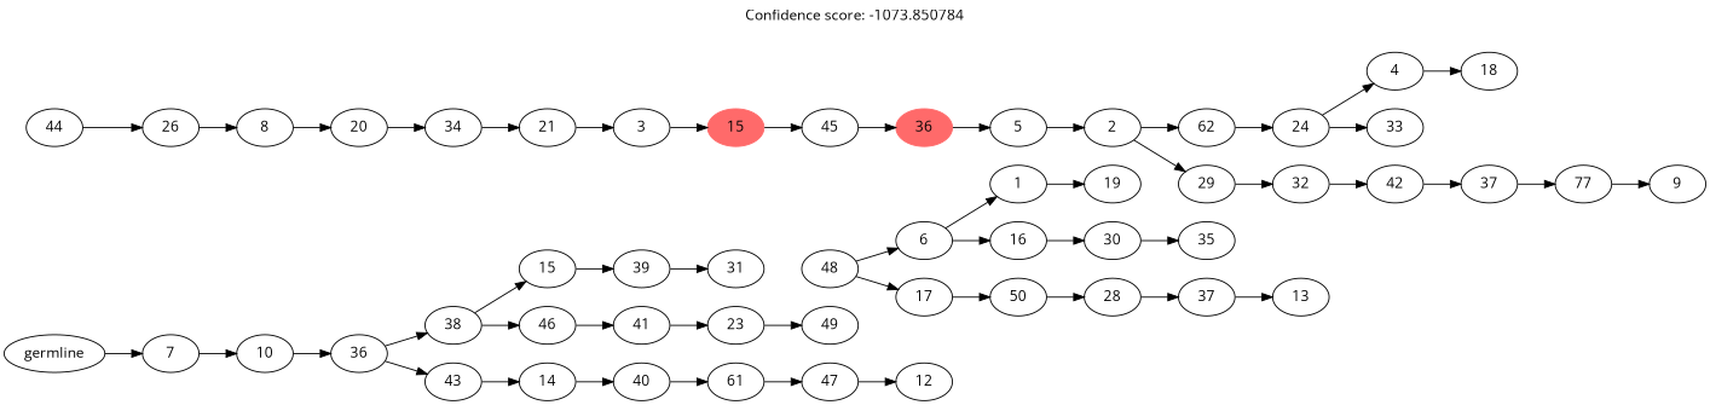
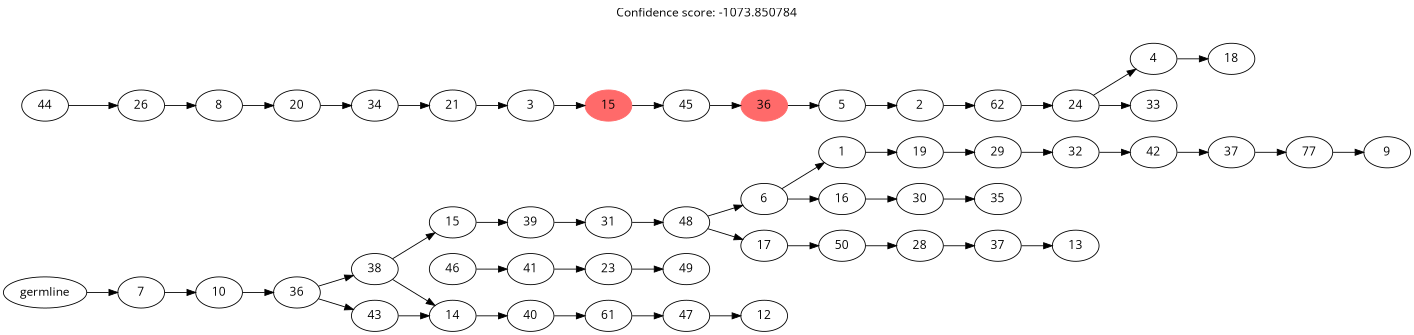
  digraph {
    fontname="Open Sans"
    label="Confidence score: -1073.850784"
    labelloc=t
    rankdir=LR
    node [fontname="Open Sans"]
    edge [fontname="Open Sans"]
    n1 [label=47]
    n2 [label=12]
    n3 [label=61]
    n4 [label=40]
    n5 [label=14]
    n6 [label=43]
    n7 [label=77]
    n8 [label=9]
    n9 [label=37]
    n10 [label=42]
    n11 [label=32]
    n12 [label=29]
    n13 [label=19]
    n14 [label=1]
    n15 [label=18]
    n16 [label=33]
    n17 [label=4]
    n18 [label=24]
    n19 [label=62]
    n20 [label=2]
    n21 [label=5]
    n22 [color=indianred1 label=36 style=filled]
    n23 [label=45]
    n24 [color=indianred1 label=15 style=filled]
    n25 [label=3]
    n26 [label=21]
    n27 [label=34]
    n28 [label=20]
    n29 [label=8]
    n30 [label=26]
    n31 [label=44]
    n32 [label=35]
    n33 [label=30]
    n34 [label=16]
    n35 [label=6]
    n36 [label=48]
    n37 [label=17]
    n38 [label=31]
    n39 [label=39]
    n40 [label=15]
    n41 [label=37]
    n42 [label=13]
    n43 [label=28]
    n44 [label=50]
    n45 [label=49]
    n46 [label=23]
    n47 [label=41]
    n48 [label=46]
    n49 [label=38]
    n50 [label=36]
    n51 [label=10]
    n52 [label=7]
    n53 [label=germline]
    n1 -> n2
    n3 -> n1
    n4 -> n3
    n5 -> n4
    n6 -> n5
    n7 -> n8
    n9 -> n7
    n10 -> n9
    n11 -> n10
    n12 -> n11
-   n20 -> n12
+   n13 -> n12
    n14 -> n13
    n17 -> n15
    n18 -> n16
    n18 -> n17
    n19 -> n18
    n20 -> n19
    n21 -> n20
    n22 -> n21
    n23 -> n22
    n24 -> n23
    n25 -> n24
    n26 -> n25
    n27 -> n26
    n28 -> n27
    n29 -> n28
    n30 -> n29
    n31 -> n30
    n33 -> n32
    n34 -> n33
    n35 -> n14
    n35 -> n34
    n36 -> n35
    n36 -> n37
    n37 -> n44
+   n38 -> n36
    n39 -> n38
    n40 -> n39
    n41 -> n42
    n43 -> n41
    n44 -> n43
    n46 -> n45
    n47 -> n46
    n48 -> n47
    n49 -> n40
-   n49 -> n48
+   n49 -> n5
    n50 -> n6
    n50 -> n49
    n51 -> n50
    n52 -> n51
    n53 -> n52
  }
